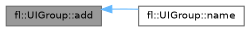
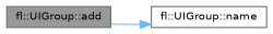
  digraph {
    rankdir=LR
    node [fontname=Helvetica fontsize=10 shape=box style=filled]
    n1 [color=gray40 fillcolor=grey60 fontcolor=black height=0.2 label="fl::UIGroup::add" width=0.4]
    n2 [color=grey40 fillcolor=white height=0.2 label="fl::UIGroup::name" width=0.4]
-   n2 -> n1 [color=steelblue1 fontname=Helvetica fontsize=10 labelfontname=Helvetica labelfontsize=10 style=solid]
+   n1 -> n2 [color=steelblue1 fontname=Helvetica fontsize=10 labelfontname=Helvetica labelfontsize=10 style=solid]
  }
